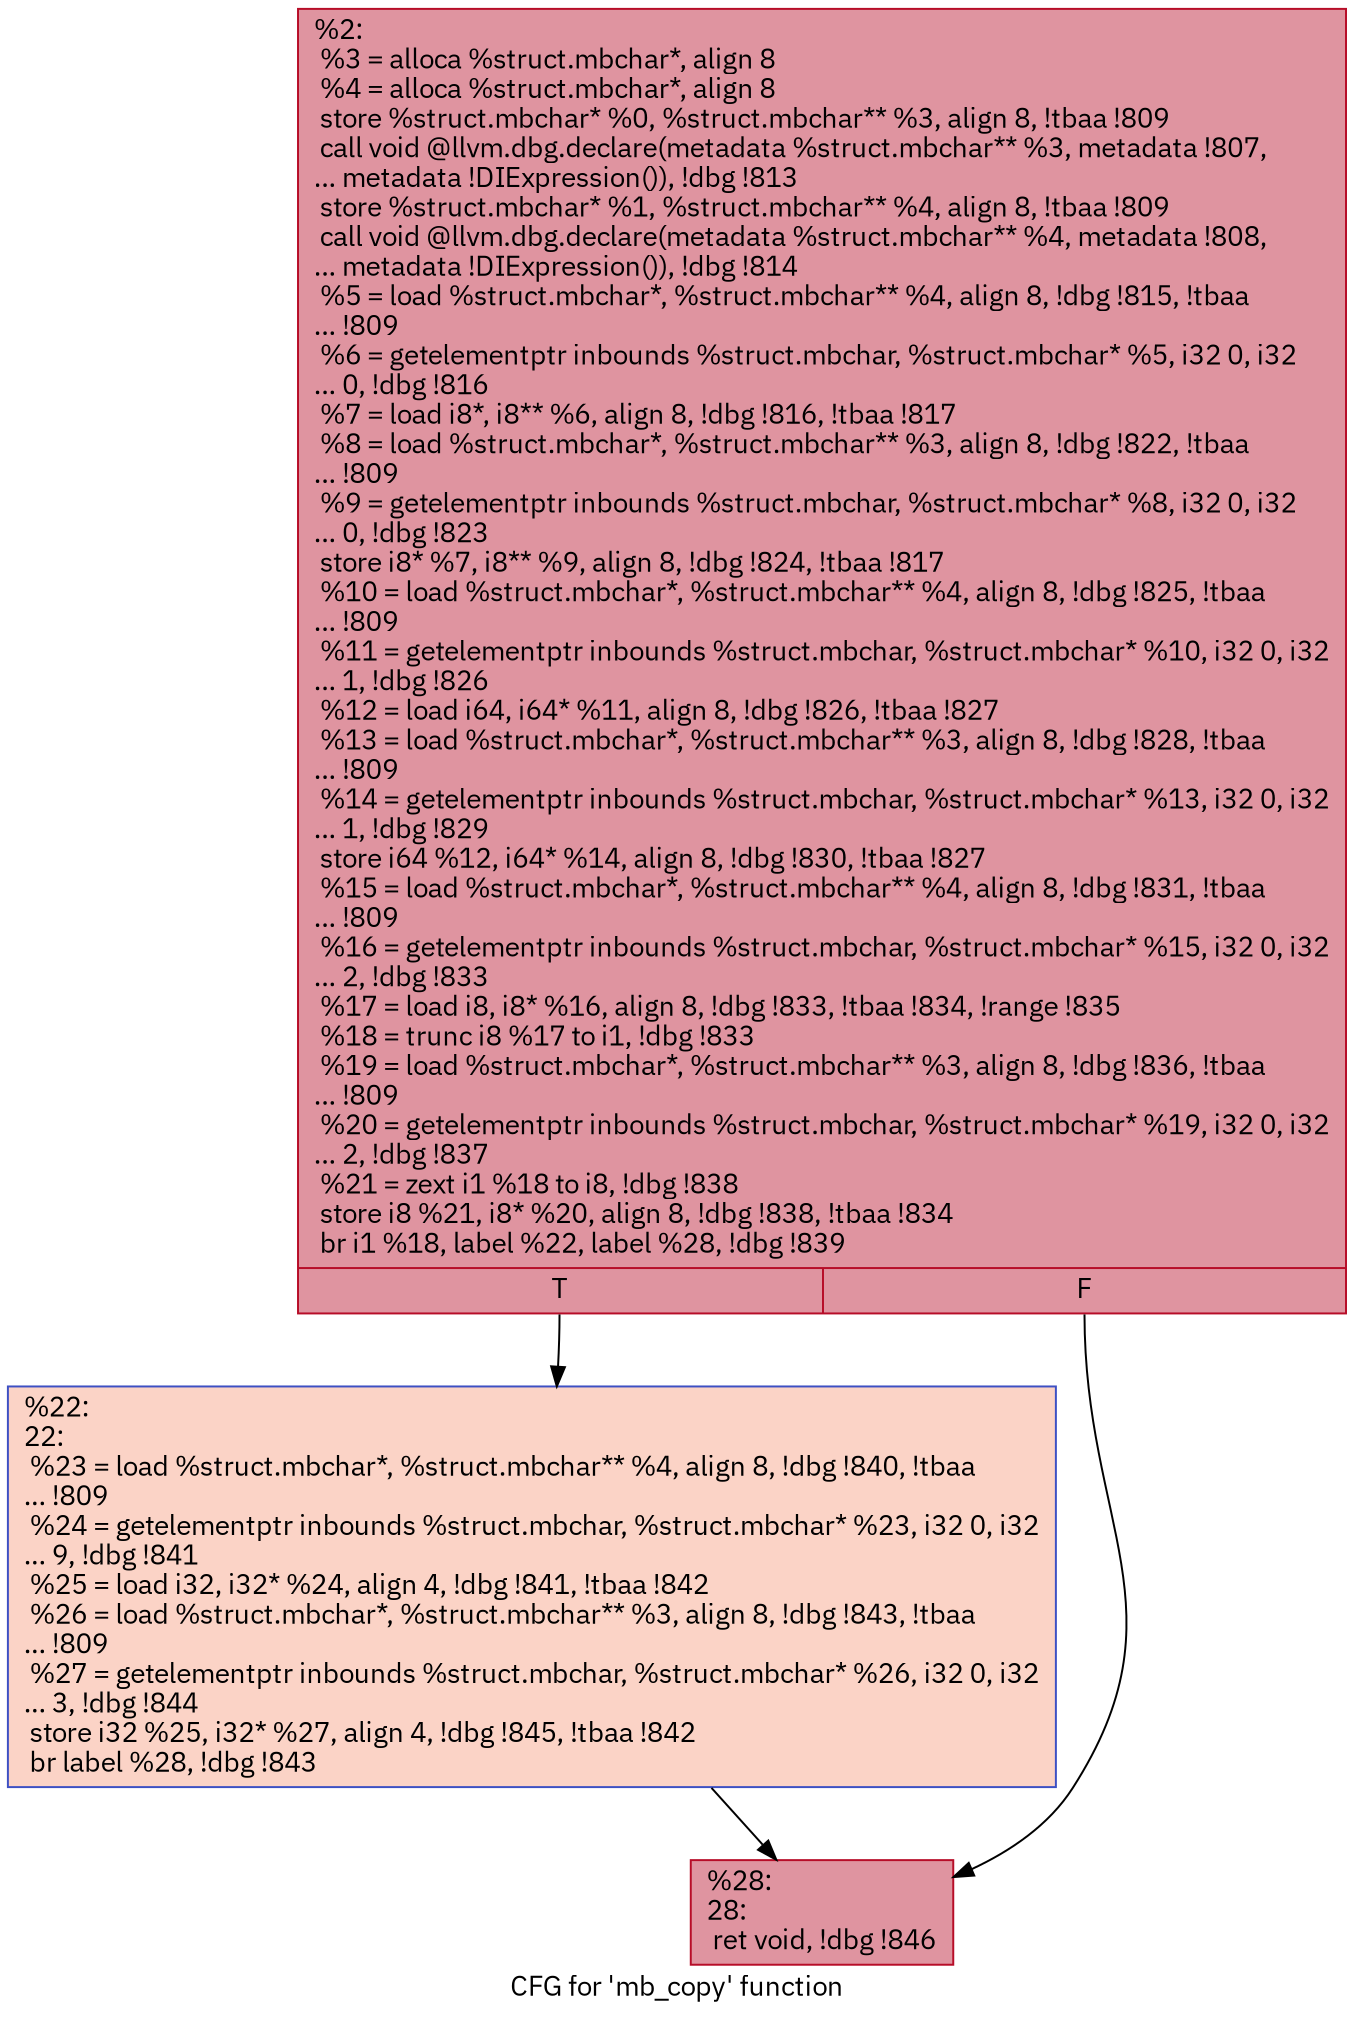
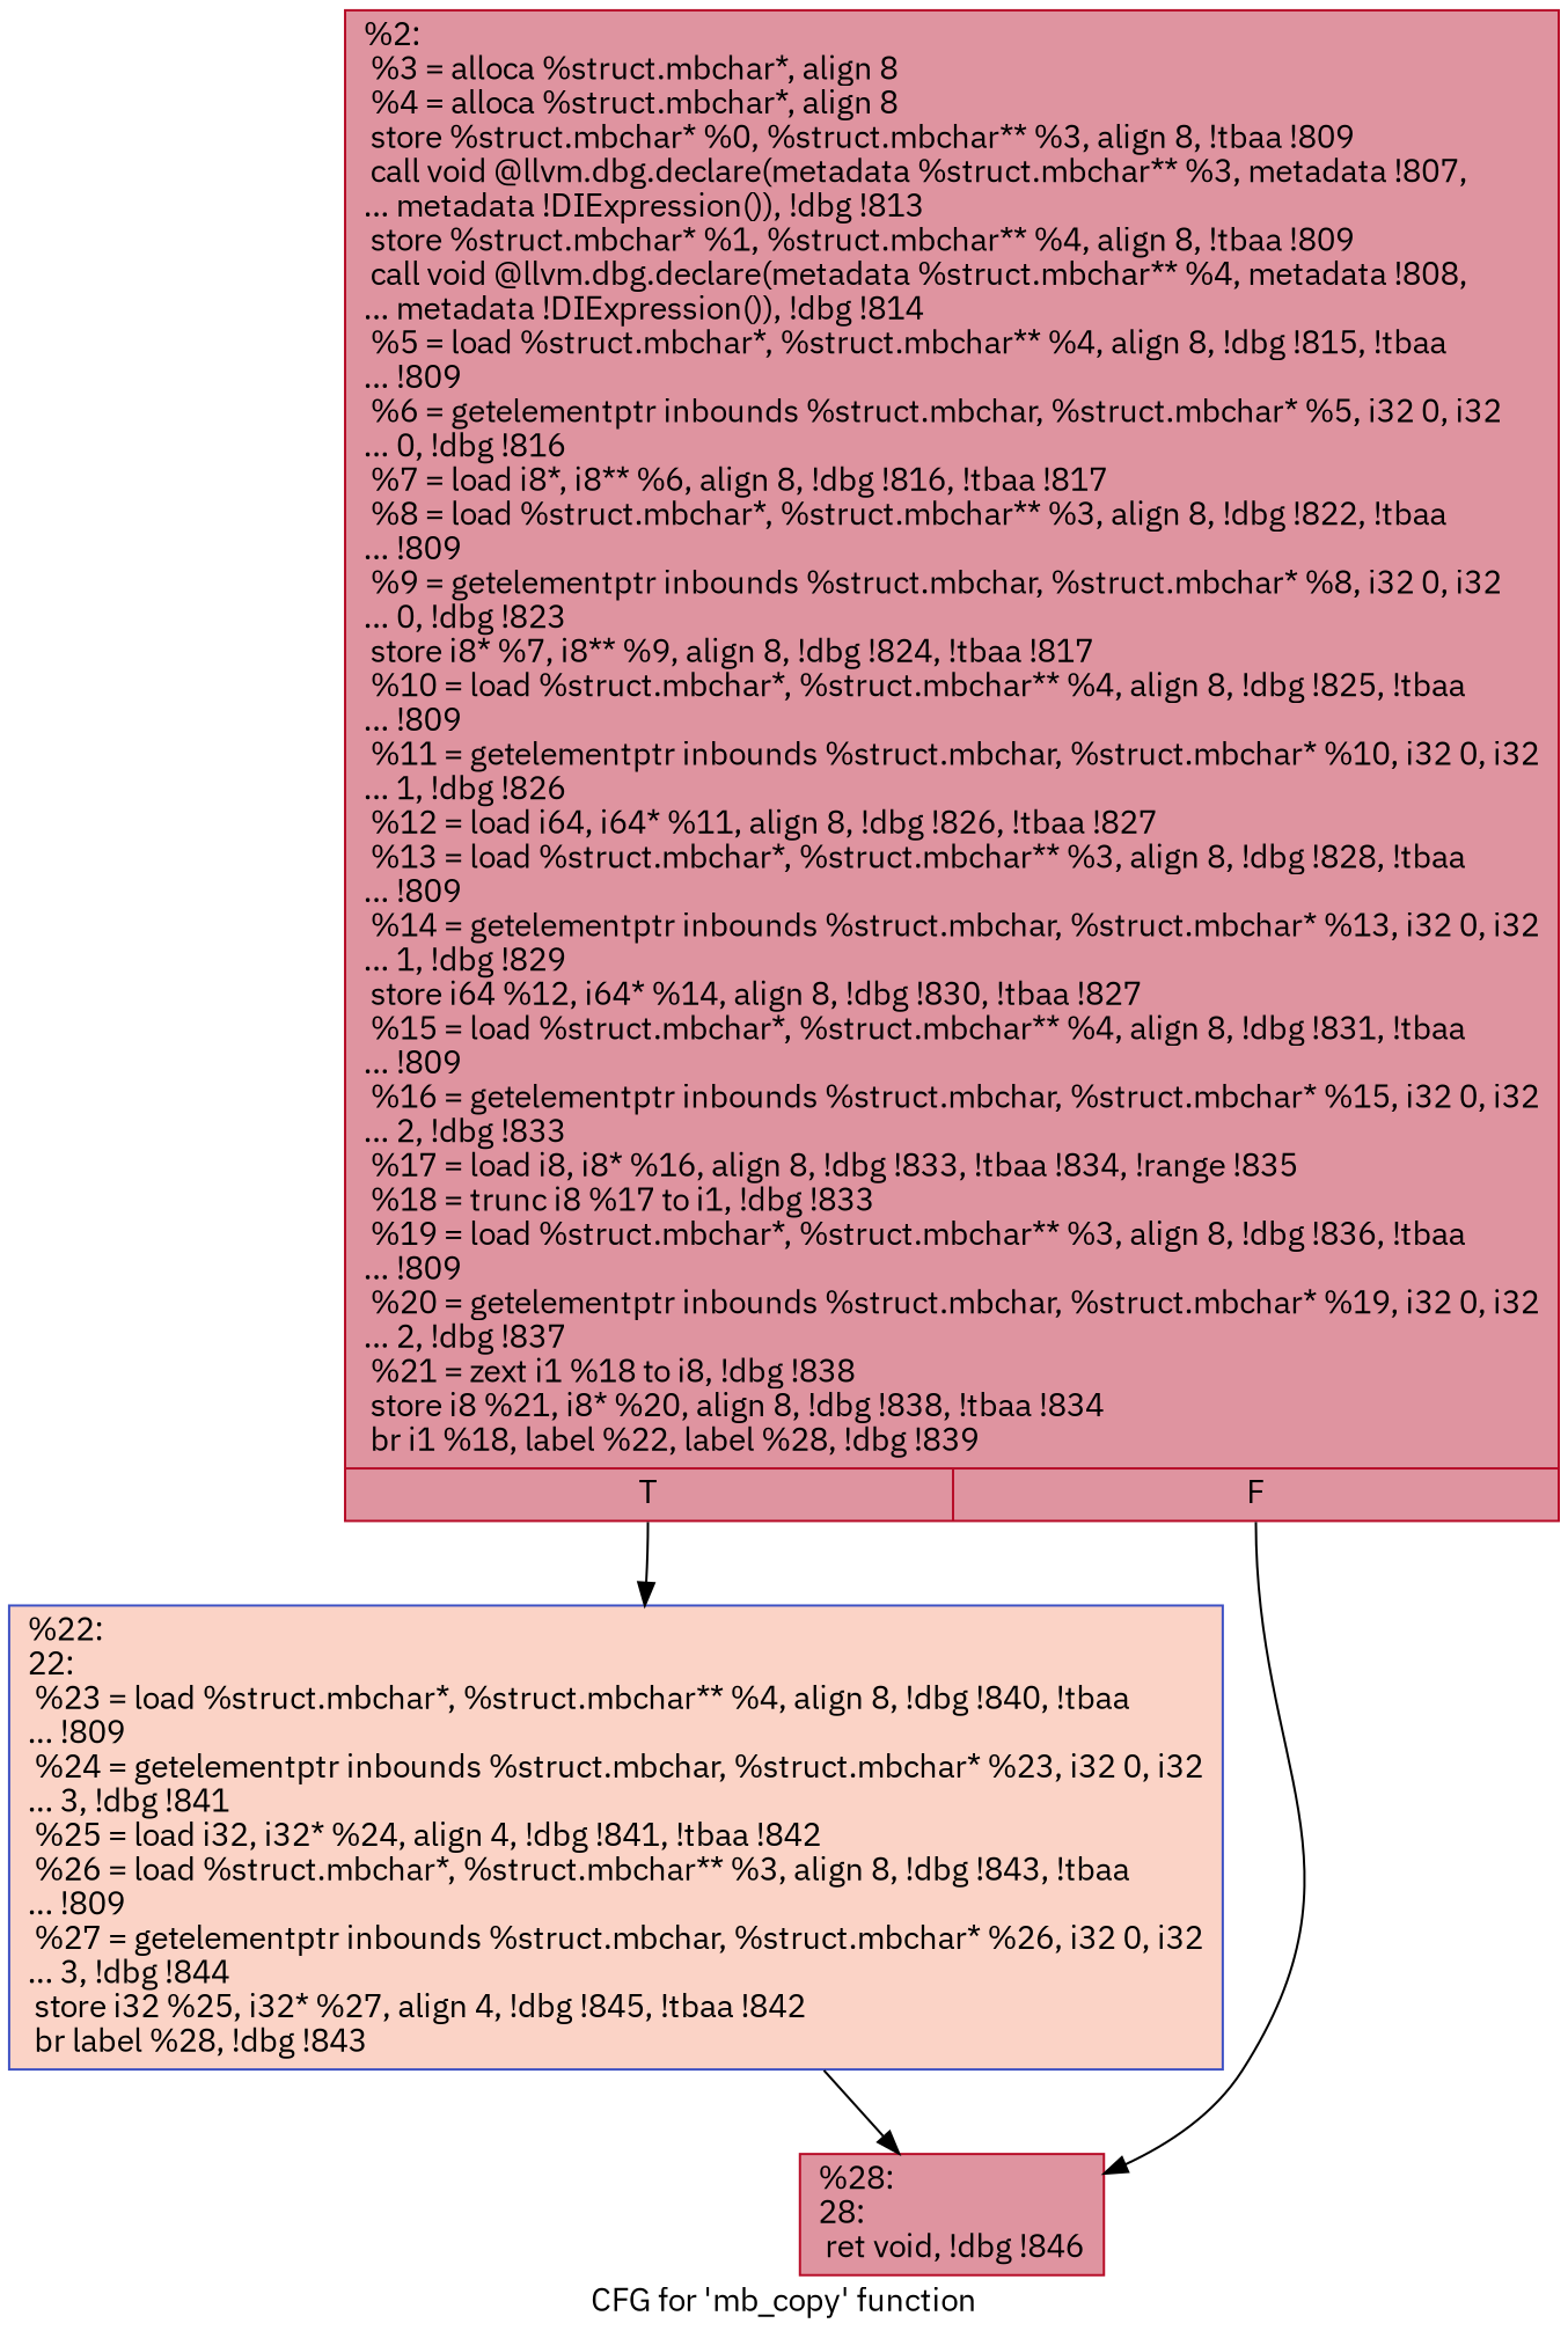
  digraph {
    label="CFG for 'mb_copy' function"
    fontname="IBM Plex Sans"
    node [color="#b70d28ff" fillcolor="#b70d2870" shape=record style=filled fontname="IBM Plex Sans"]
    edge [fontname="IBM Plex Sans"]
    n1 [label="{%2:\l  %3 = alloca %struct.mbchar*, align 8\l  %4 = alloca %struct.mbchar*, align 8\l  store %struct.mbchar* %0, %struct.mbchar** %3, align 8, !tbaa !809\l  call void @llvm.dbg.declare(metadata %struct.mbchar** %3, metadata !807,\l... metadata !DIExpression()), !dbg !813\l  store %struct.mbchar* %1, %struct.mbchar** %4, align 8, !tbaa !809\l  call void @llvm.dbg.declare(metadata %struct.mbchar** %4, metadata !808,\l... metadata !DIExpression()), !dbg !814\l  %5 = load %struct.mbchar*, %struct.mbchar** %4, align 8, !dbg !815, !tbaa\l... !809\l  %6 = getelementptr inbounds %struct.mbchar, %struct.mbchar* %5, i32 0, i32\l... 0, !dbg !816\l  %7 = load i8*, i8** %6, align 8, !dbg !816, !tbaa !817\l  %8 = load %struct.mbchar*, %struct.mbchar** %3, align 8, !dbg !822, !tbaa\l... !809\l  %9 = getelementptr inbounds %struct.mbchar, %struct.mbchar* %8, i32 0, i32\l... 0, !dbg !823\l  store i8* %7, i8** %9, align 8, !dbg !824, !tbaa !817\l  %10 = load %struct.mbchar*, %struct.mbchar** %4, align 8, !dbg !825, !tbaa\l... !809\l  %11 = getelementptr inbounds %struct.mbchar, %struct.mbchar* %10, i32 0, i32\l... 1, !dbg !826\l  %12 = load i64, i64* %11, align 8, !dbg !826, !tbaa !827\l  %13 = load %struct.mbchar*, %struct.mbchar** %3, align 8, !dbg !828, !tbaa\l... !809\l  %14 = getelementptr inbounds %struct.mbchar, %struct.mbchar* %13, i32 0, i32\l... 1, !dbg !829\l  store i64 %12, i64* %14, align 8, !dbg !830, !tbaa !827\l  %15 = load %struct.mbchar*, %struct.mbchar** %4, align 8, !dbg !831, !tbaa\l... !809\l  %16 = getelementptr inbounds %struct.mbchar, %struct.mbchar* %15, i32 0, i32\l... 2, !dbg !833\l  %17 = load i8, i8* %16, align 8, !dbg !833, !tbaa !834, !range !835\l  %18 = trunc i8 %17 to i1, !dbg !833\l  %19 = load %struct.mbchar*, %struct.mbchar** %3, align 8, !dbg !836, !tbaa\l... !809\l  %20 = getelementptr inbounds %struct.mbchar, %struct.mbchar* %19, i32 0, i32\l... 2, !dbg !837\l  %21 = zext i1 %18 to i8, !dbg !838\l  store i8 %21, i8* %20, align 8, !dbg !838, !tbaa !834\l  br i1 %18, label %22, label %28, !dbg !839\l|{<s0>T|<s1>F}}"]
-   n2 [color="#3d50c3ff" fillcolor="#f59c7d70" label="{%22:\l22:                                               \l  %23 = load %struct.mbchar*, %struct.mbchar** %4, align 8, !dbg !840, !tbaa\l... !809\l  %24 = getelementptr inbounds %struct.mbchar, %struct.mbchar* %23, i32 0, i32\l... 9, !dbg !841\l  %25 = load i32, i32* %24, align 4, !dbg !841, !tbaa !842\l  %26 = load %struct.mbchar*, %struct.mbchar** %3, align 8, !dbg !843, !tbaa\l... !809\l  %27 = getelementptr inbounds %struct.mbchar, %struct.mbchar* %26, i32 0, i32\l... 3, !dbg !844\l  store i32 %25, i32* %27, align 4, !dbg !845, !tbaa !842\l  br label %28, !dbg !843\l}"]
+   n2 [color="#3d50c3ff" fillcolor="#f59c7d70" label="{%22:\l22:                                               \l  %23 = load %struct.mbchar*, %struct.mbchar** %4, align 8, !dbg !840, !tbaa\l... !809\l  %24 = getelementptr inbounds %struct.mbchar, %struct.mbchar* %23, i32 0, i32\l... 3, !dbg !841\l  %25 = load i32, i32* %24, align 4, !dbg !841, !tbaa !842\l  %26 = load %struct.mbchar*, %struct.mbchar** %3, align 8, !dbg !843, !tbaa\l... !809\l  %27 = getelementptr inbounds %struct.mbchar, %struct.mbchar* %26, i32 0, i32\l... 3, !dbg !844\l  store i32 %25, i32* %27, align 4, !dbg !845, !tbaa !842\l  br label %28, !dbg !843\l}"]
    n3 [label="{%28:\l28:                                               \l  ret void, !dbg !846\l}"]
    n1 -> n2 [tailport=s0]
    n1 -> n3 [tailport=s1]
    n2 -> n3
  }
